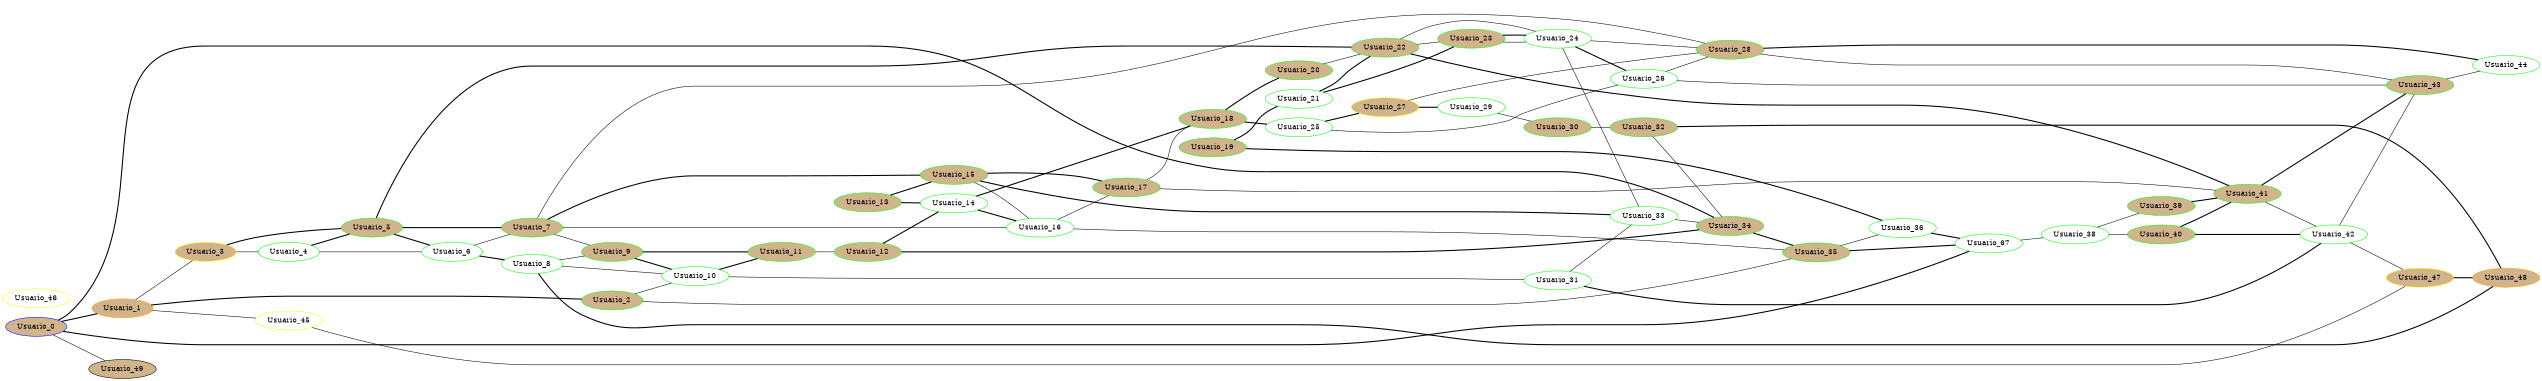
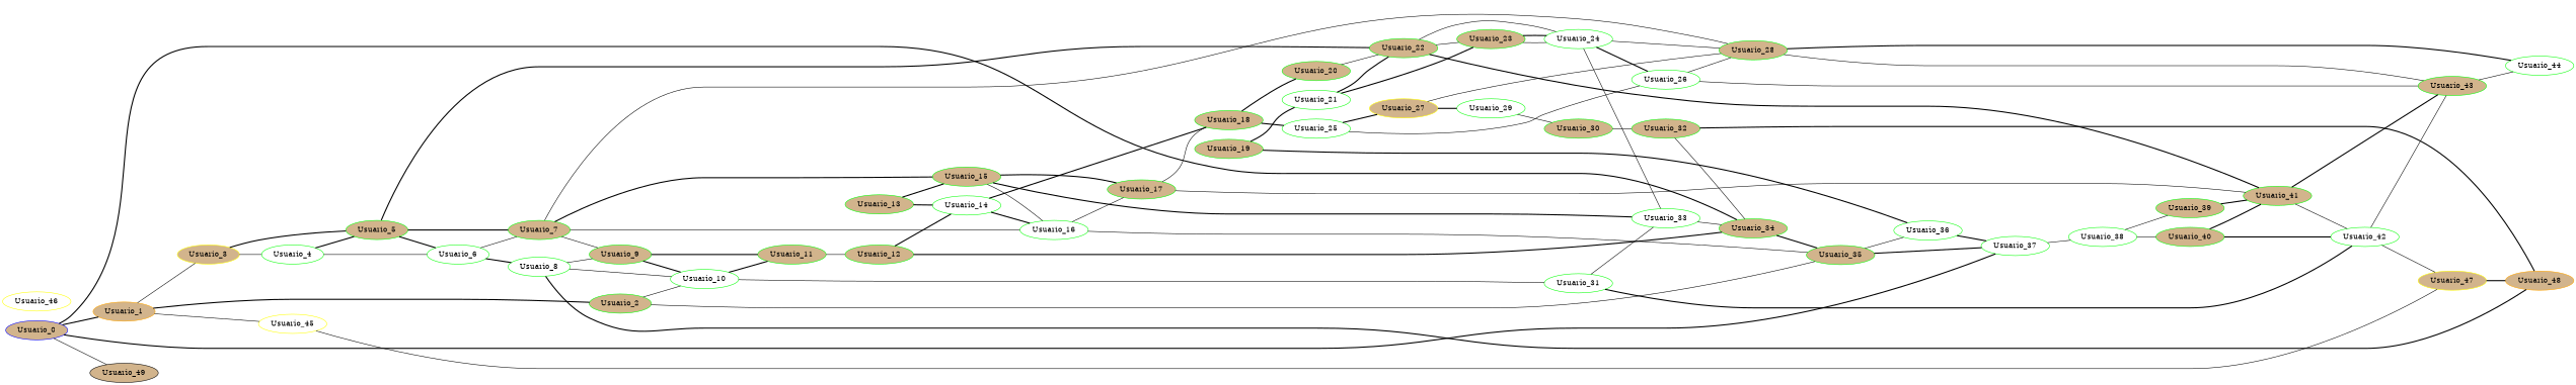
  graph {
    rankdir=LR
    node [color=green fillcolor=tan style=filled]
    edge [style=bold]
    n1 [color=blue label=Usuario_0]
    n2 [color=orange label=Usuario_1]
    n3 [label=Usuario_34]
-   n4 [fillcolor=white label=Usuario_67]
+   n4 [fillcolor=white label=Usuario_37]
    n5 [color=black label=Usuario_49]
    n6 [label=Usuario_2]
    n7 [color=yellow label=Usuario_3]
    n8 [color=yellow fillcolor=white label=Usuario_45]
    n9 [label=Usuario_35]
    n10 [fillcolor=white label=Usuario_38]
    n11 [fillcolor=white label=Usuario_10]
    n12 [fillcolor=white label=Usuario_4]
    n13 [label=Usuario_5]
    n14 [color=yellow label=Usuario_47]
    n15 [label=Usuario_11]
    n16 [fillcolor=white label=Usuario_31]
    n17 [fillcolor=white label=Usuario_36]
    n18 [fillcolor=white label=Usuario_6]
    n19 [label=Usuario_7]
    n20 [label=Usuario_22]
    n21 [fillcolor=white label=Usuario_8]
    n22 [label=Usuario_9]
    n23 [label=Usuario_15]
    n24 [fillcolor=white label=Usuario_16]
    n25 [label=Usuario_28]
    n26 [label=Usuario_41]
    n27 [label=Usuario_23]
    n28 [fillcolor=white label=Usuario_24]
    n29 [color=orange label=Usuario_48]
    n30 [label=Usuario_17]
    n31 [fillcolor=white label=Usuario_33]
    n32 [label=Usuario_43]
    n33 [fillcolor=white label=Usuario_44]
    n34 [label=Usuario_12]
    n35 [fillcolor=white label=Usuario_42]
    n36 [fillcolor=white label=Usuario_14]
    n37 [label=Usuario_18]
    n38 [label=Usuario_13]
    n39 [label=Usuario_20]
    n40 [fillcolor=white label=Usuario_25]
    n41 [fillcolor=white label=Usuario_26]
    n42 [color=yellow label=Usuario_27]
    n43 [label=Usuario_19]
    n44 [fillcolor=white label=Usuario_21]
    n45 [fillcolor=white label=Usuario_29]
    n46 [label=Usuario_30]
    n47 [label=Usuario_32]
    n48 [label=Usuario_39]
    n49 [label=Usuario_40]
    n50 [color=yellow fillcolor=white label=Usuario_46]
    n1 -- n2
    n1 -- n3
    n1 -- n4
    n1 -- n5 [style=solid]
    n2 -- n6
    n2 -- n7 [style=solid]
    n2 -- n8 [style=solid]
    n3 -- n9
    n4 -- n10 [style=solid]
    n6 -- n9 [style=solid]
    n6 -- n11 [style=solid]
    n7 -- n12 [style=solid]
    n7 -- n13
    n8 -- n14 [style=solid]
    n9 -- n4
    n9 -- n17 [style=solid]
    n10 -- n48 [style=solid]
    n10 -- n49 [style=solid]
    n11 -- n15
    n11 -- n16 [style=solid]
    n12 -- n13
    n12 -- n18 [style=solid]
    n13 -- n18
    n13 -- n19
    n13 -- n20
    n14 -- n29
    n15 -- n34 [style=solid]
    n16 -- n31 [style=solid]
    n16 -- n35
    n17 -- n4
    n18 -- n19 [style=solid]
    n18 -- n21
    n19 -- n22 [style=solid]
    n19 -- n23
    n19 -- n24 [style=solid]
    n19 -- n25 [style=solid]
    n20 -- n26
    n20 -- n27 [style=solid]
    n20 -- n28 [style=solid]
    n21 -- n11 [style=solid]
    n21 -- n22 [style=solid]
    n21 -- n29
    n22 -- n11
    n22 -- n15
    n23 -- n24 [style=solid]
    n23 -- n30
    n23 -- n31
    n24 -- n9 [style=solid]
    n24 -- n30 [style=solid]
    n25 -- n32 [style=solid]
    n25 -- n33
    n26 -- n32
    n26 -- n35 [style=solid]
    n27 -- n28 [style=solid]
    n27 -- n28
    n28 -- n25 [style=solid]
    n28 -- n31 [style=solid]
    n28 -- n41
    n30 -- n26 [style=solid]
    n30 -- n37 [style=solid]
    n31 -- n3 [style=solid]
    n32 -- n33 [style=solid]
    n34 -- n3
    n34 -- n36
    n35 -- n14 [style=solid]
    n35 -- n32 [style=solid]
    n36 -- n24
    n36 -- n37
    n37 -- n39
    n37 -- n40
    n38 -- n23
    n38 -- n36
    n39 -- n20 [style=solid]
    n40 -- n41 [style=solid]
    n40 -- n42
    n41 -- n25 [style=solid]
    n41 -- n32 [style=solid]
    n42 -- n25 [style=solid]
    n42 -- n45
    n43 -- n17
    n43 -- n44
    n44 -- n20
    n44 -- n27
    n45 -- n46 [style=solid]
    n46 -- n47 [style=solid]
    n47 -- n3 [style=solid]
    n47 -- n29
    n48 -- n26
    n49 -- n26
    n49 -- n35
  }
